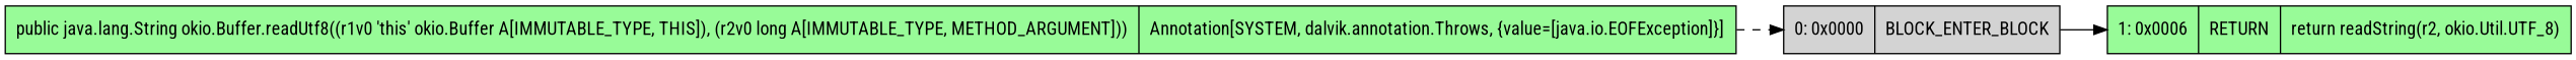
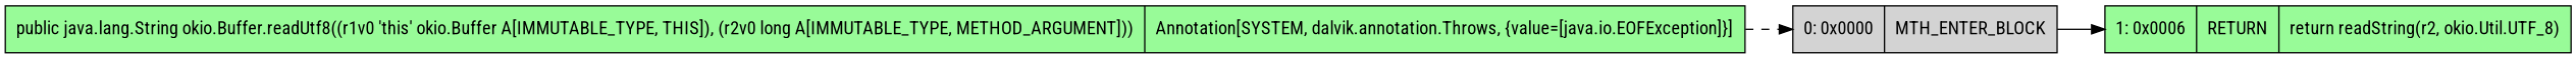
  digraph {
    rankdir=LR
    fontname="Roboto Condensed"
    node [shape=record style=filled fillcolor=palegreen fontname="Roboto Condensed"]
    edge [fontname="Roboto Condensed"]
-   n1 [label="{0\:\ 0x0000|BLOCK_ENTER_BLOCK\l}" fillcolor=lightgrey]
+   n1 [label="{0\:\ 0x0000|MTH_ENTER_BLOCK\l}" fillcolor=lightgrey]
    n2 [label="{1\:\ 0x0006|RETURN\l|return readString(r2, okio.Util.UTF_8)\l}"]
    n3 [label="{public java.lang.String okio.Buffer.readUtf8((r1v0 'this' okio.Buffer A[IMMUTABLE_TYPE, THIS]), (r2v0 long A[IMMUTABLE_TYPE, METHOD_ARGUMENT]))  | Annotation[SYSTEM, dalvik.annotation.Throws, \{value=[java.io.EOFException]\}]\l}"]
    n1 -> n2 [style=solid]
    n3 -> n1 [style=dashed]
  }
